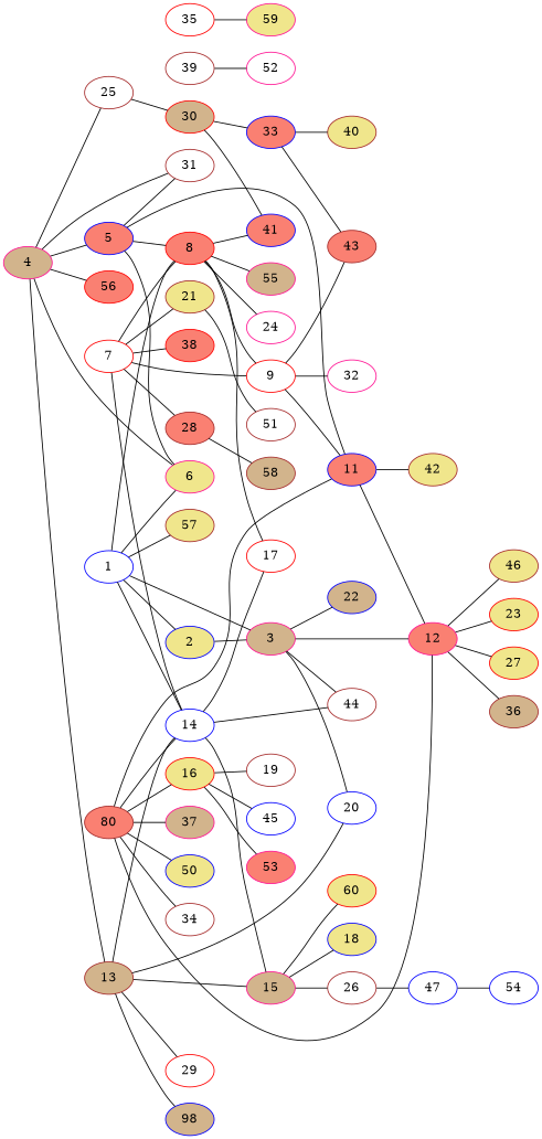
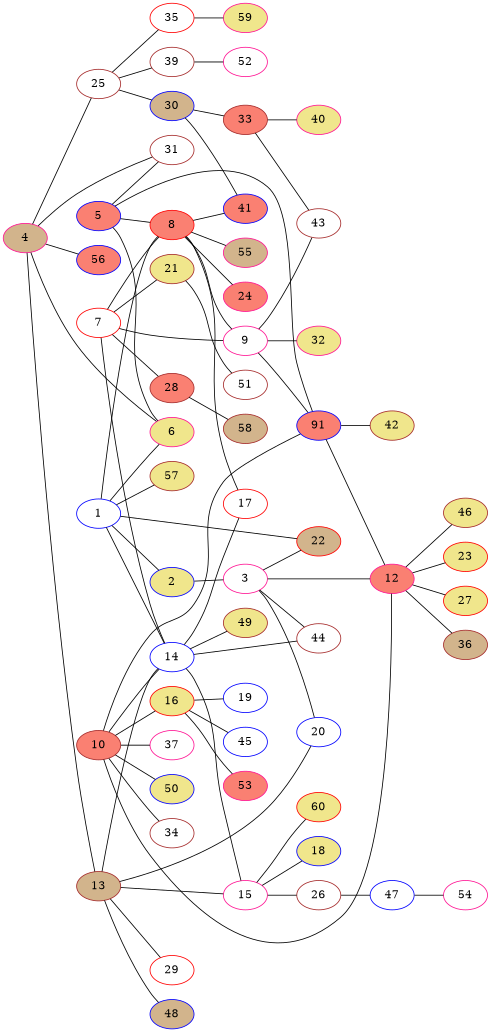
  graph {
    rankdir=LR
    node [color=brown fillcolor=white style=filled]
    1 [color=blue]
    2 [color=blue fillcolor=khaki]
-   3 [color=deeppink fillcolor=tan]
+   3 [color=deeppink]
    6 [color=deeppink fillcolor=khaki]
    8 [color=red fillcolor=salmon]
    14 [color=blue]
    57 [fillcolor=khaki]
    12 [color=deeppink fillcolor=salmon]
    20 [color=blue]
-   22 [color=blue fillcolor=tan]
+   22 [color=red fillcolor=tan]
    44
-   9 [color=red]
+   9 [color=deeppink]
    17 [color=red]
-   24 [color=deeppink]
+   24 [color=deeppink fillcolor=salmon]
    41 [color=blue fillcolor=salmon]
    55 [color=deeppink fillcolor=tan]
-   15 [color=deeppink fillcolor=tan]
+   15 [color=deeppink]
+   49 [fillcolor=khaki]
    23 [color=red fillcolor=khaki]
    27 [color=red fillcolor=khaki]
    36 [fillcolor=tan]
    46 [fillcolor=khaki]
    4 [color=deeppink fillcolor=tan]
    31
    5 [color=blue fillcolor=salmon]
    13 [fillcolor=tan]
    25
-   56 [color=red fillcolor=salmon]
-   11 [color=blue fillcolor=salmon]
+   56 [color=blue fillcolor=salmon]
+   11 [color=blue fillcolor=salmon label=91]
    29 [color=red]
-   48 [color=blue fillcolor=tan label=98]
-   30 [color=red fillcolor=tan]
+   48 [color=blue fillcolor=tan]
+   30 [color=blue fillcolor=tan]
    35 [color=red]
    39
    42 [fillcolor=khaki]
    7 [color=red]
    21 [fillcolor=khaki]
    28 [fillcolor=salmon]
-   38 [color=red fillcolor=salmon]
-   32 [color=deeppink]
-   43 [fillcolor=salmon]
+   32 [color=deeppink fillcolor=khaki]
+   43
    51
    58 [fillcolor=tan]
-   10 [fillcolor=salmon label=80]
+   10 [fillcolor=salmon]
    16 [color=red fillcolor=khaki]
    34
-   37 [color=deeppink fillcolor=tan]
+   37 [color=deeppink]
    50 [color=blue fillcolor=khaki]
-   19
+   19 [color=blue]
    45 [color=blue]
    53 [color=deeppink fillcolor=salmon]
    18 [color=blue fillcolor=khaki]
    26
    60 [color=red fillcolor=khaki]
    47 [color=blue]
-   33 [color=blue fillcolor=salmon]
+   33 [fillcolor=salmon]
    59 [color=deeppink fillcolor=khaki]
    52 [color=deeppink]
-   54 [color=blue]
-   40 [fillcolor=khaki]
+   54 [color=deeppink]
+   40 [color=deeppink fillcolor=khaki]
    1 -- 2
-   1 -- 3
+   1 -- 22
    1 -- 6
    1 -- 8
    1 -- 14
    1 -- 57
    2 -- 3
    3 -- 12
    3 -- 20
    3 -- 22
    3 -- 44
    8 -- 9
    8 -- 17
    8 -- 24
    8 -- 41
    8 -- 55
    14 -- 44
    14 -- 17
    14 -- 15
+   14 -- 49
    12 -- 23
    12 -- 27
    12 -- 36
    12 -- 46
    9 -- 11
    9 -- 32
    9 -- 43
    15 -- 18
    15 -- 26
    15 -- 60
    4 -- 6
    4 -- 31
-   4 -- 5
    4 -- 13
    4 -- 25
    4 -- 56
    5 -- 6
    5 -- 8
    5 -- 31
    5 -- 11
    13 -- 14
    13 -- 20
    13 -- 15
    13 -- 29
    13 -- 48
    25 -- 30
+   25 -- 35
+   25 -- 39
    11 -- 12
    11 -- 42
    30 -- 41
    30 -- 33
    35 -- 59
    39 -- 52
    7 -- 8
    7 -- 14
    7 -- 9
    7 -- 21
    7 -- 28
-   7 -- 38
    21 -- 51
    28 -- 58
    10 -- 14
    10 -- 12
    10 -- 11
    10 -- 16
    10 -- 34
    10 -- 37
    10 -- 50
    16 -- 19
    16 -- 45
    16 -- 53
    26 -- 47
    47 -- 54
    33 -- 43
    33 -- 40
  }
